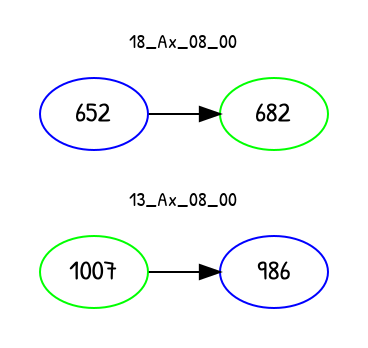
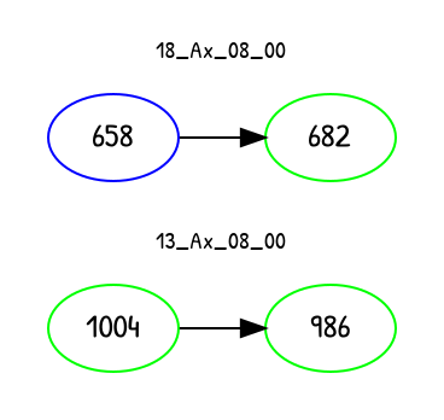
  digraph {
    fontname="Patrick Hand"
    rankdir=LR
    node [color=green fontname="Patrick Hand"]
    edge [color=black fontname="Patrick Hand"]
-   n1 [label=1007]
-   n2 [color=blue label=986]
-   n3 [color=blue label=652]
+   n1 [label=1004]
+   n2 [label=986]
+   n3 [color=blue label=658]
    n4 [label=682]
    subgraph cluster_1 {
      color=white
      fontsize=10
      label="13_Ax_08_00"
      n1
      n2
    }
    subgraph cluster_2 {
      color=white
      fontsize=10
      label="18_Ax_08_00"
      n3
      n4
    }
    n1 -> n2
    n3 -> n4
  }
